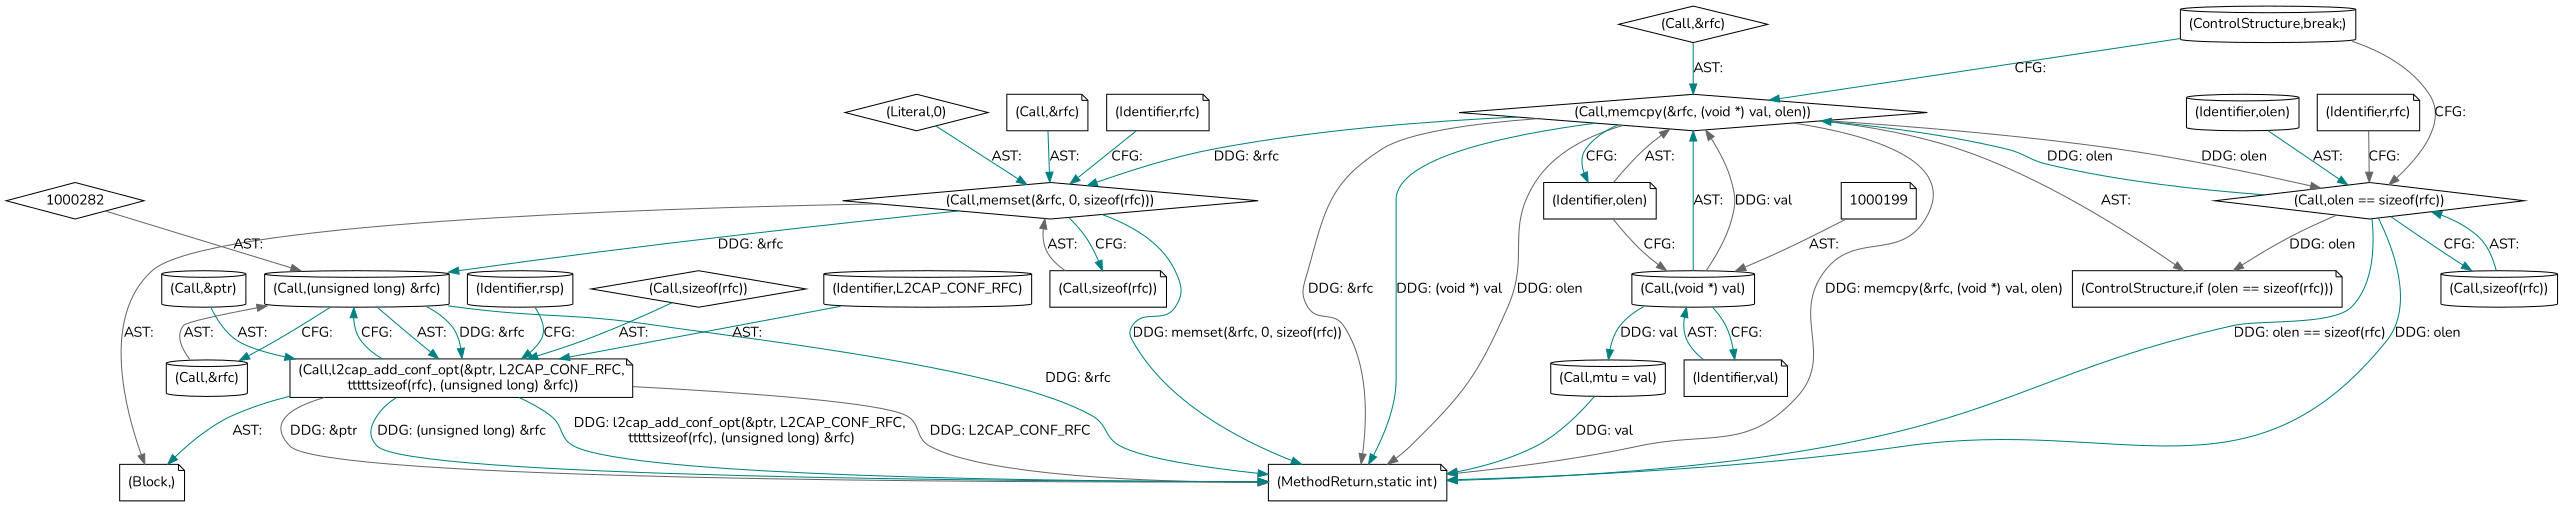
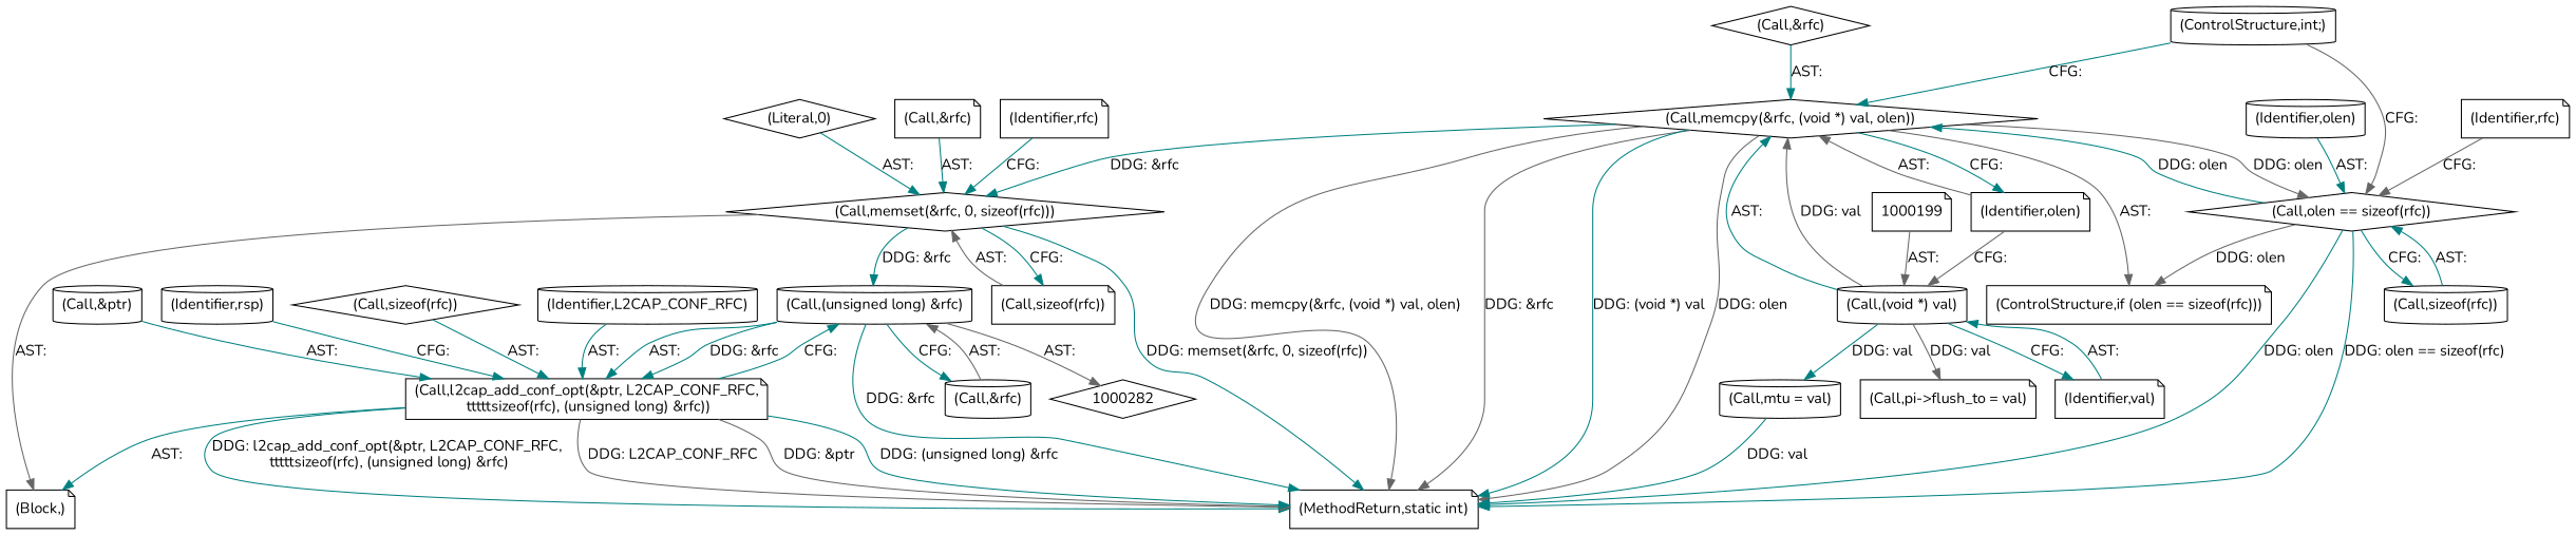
  digraph {
    fontname=Nunito
    node [fontname=Nunito shape=note]
    edge [color=teal fontname=Nunito]
    n1 [label="(Call,memset(&rfc, 0, sizeof(rfc)))" shape=diamond]
    n2 [label="(Call,(unsigned long) &rfc)" shape=cylinder]
    n3 [label="(MethodReturn,static int)"]
    n4 [label="(Block,)"]
    n5 [label="(Call,sizeof(rfc))"]
    n6 [label="(Call,l2cap_add_conf_opt(&ptr, L2CAP_CONF_RFC,\n \t\t\t\t\tsizeof(rfc), (unsigned long) &rfc))"]
    n7 [label="(Call,&rfc)" shape=cylinder]
    n8 [label="(Call,memcpy(&rfc, (void *) val, olen))" shape=diamond]
    n9 [label="(Call,olen == sizeof(rfc))" shape=diamond]
    n10 [label="(ControlStructure,if (olen == sizeof(rfc)))"]
    n11 [label="(Identifier,olen)"]
    n12 [label="(Call,sizeof(rfc))" shape=cylinder]
    n13 [label="(Call,(void *) val)" shape=cylinder]
+   n14 [label="(Call,pi->flush_to = val)"]
    n15 [label="(Call,mtu = val)" shape=cylinder]
    n16 [label="(Identifier,val)"]
    n17 [label="(Literal,0)" shape=diamond]
    n18 [label="(Identifier,L2CAP_CONF_RFC)" shape=cylinder]
    n19 [label="(Call,&ptr)" shape=cylinder]
    n20 [label="(Identifier,rsp)" shape=cylinder]
    n21 [label="(Identifier,rfc)"]
    n22 [label="(Identifier,olen)" shape=cylinder]
    n23 [label="(Call,&rfc)"]
    n24 [label="(Identifier,rfc)"]
    n25 [label="(Call,sizeof(rfc))" shape=diamond]
    n26 [label="(Call,&rfc)" shape=diamond]
-   n27 [label="(ControlStructure,break;)" shape=cylinder]
+   n27 [label="(ControlStructure,int;)" shape=cylinder]
    1000199
    1000282 [shape=diamond]
    n1 -> n2 [label="DDG: &rfc"]
    n1 -> n3 [label="DDG: memset(&rfc, 0, sizeof(rfc))"]
    n1 -> n4 [color=gray40 label="AST: "]
    n1 -> n5 [label="CFG: "]
    n2 -> n3 [label="DDG: &rfc"]
    n2 -> n6 [label="AST: "]
    n2 -> n6 [label="DDG: &rfc"]
    n2 -> n7 [label="CFG: "]
    n5 -> n1 [color=gray40 label="AST: "]
    n6 -> n2 [label="CFG: "]
    n6 -> n3 [label="DDG: l2cap_add_conf_opt(&ptr, L2CAP_CONF_RFC,\n \t\t\t\t\tsizeof(rfc), (unsigned long) &rfc)"]
    n6 -> n3 [color=gray40 label="DDG: L2CAP_CONF_RFC"]
    n6 -> n3 [color=gray40 label="DDG: &ptr"]
    n6 -> n3 [label="DDG: (unsigned long) &rfc"]
    n6 -> n4 [label="AST: "]
    n7 -> n2 [color=gray40 label="AST: "]
    n8 -> n1 [label="DDG: &rfc"]
    n8 -> n3 [color=gray40 label="DDG: olen"]
    n8 -> n3 [color=gray40 label="DDG: memcpy(&rfc, (void *) val, olen)"]
    n8 -> n3 [color=gray40 label="DDG: &rfc"]
    n8 -> n3 [label="DDG: (void *) val"]
    n8 -> n9 [color=gray40 label="DDG: olen"]
    n8 -> n10 [color=gray40 label="AST: "]
    n8 -> n11 [label="CFG: "]
    n9 -> n3 [label="DDG: olen == sizeof(rfc)"]
    n9 -> n3 [label="DDG: olen"]
    n9 -> n8 [label="DDG: olen"]
    n9 -> n10 [color=gray40 label="DDG: olen"]
    n9 -> n12 [label="CFG: "]
    n11 -> n8 [color=gray40 label="AST: "]
    n11 -> n13 [color=gray40 label="CFG: "]
    n12 -> n9 [label="AST: "]
    n13 -> n8 [label="AST: "]
    n13 -> n8 [color=gray40 label="DDG: val"]
+   n13 -> n14 [color=gray40 label="DDG: val"]
    n13 -> n15 [label="DDG: val"]
    n13 -> n16 [label="CFG: "]
    n15 -> n3 [label="DDG: val"]
    n16 -> n13 [label="AST: "]
    n17 -> n1 [label="AST: "]
    n18 -> n6 [label="AST: "]
    n19 -> n6 [label="AST: "]
    n20 -> n6 [label="CFG: "]
    n21 -> n9 [color=gray40 label="CFG: "]
    n22 -> n9 [label="AST: "]
    n23 -> n1 [label="AST: "]
    n24 -> n1 [label="CFG: "]
    n25 -> n6 [label="AST: "]
    n26 -> n8 [label="AST: "]
    n27 -> n8 [label="CFG: "]
    n27 -> n9 [color=gray40 label="CFG: "]
    1000199 -> n13 [color=gray40 label="AST: "]
-   1000282 -> n2 [color=gray40 label="AST: "]
+   n2 -> 1000282 [color=gray40 label="AST: "]
  }
